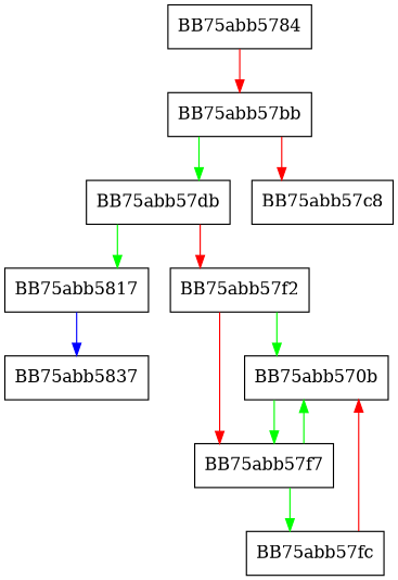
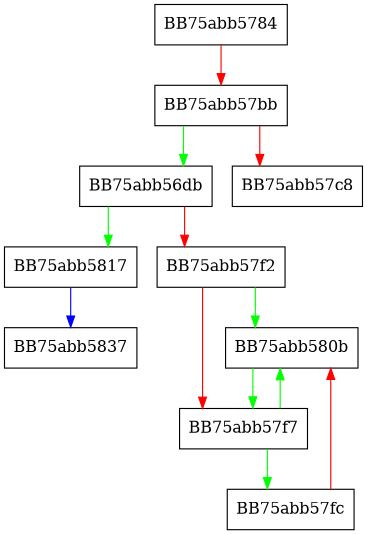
  digraph {
    splines=ortho
    node [shape=box]
    edge [color=green]
    BB75abb5784
    BB75abb57bb
-   BB75abb57db
+   BB75abb57db [label=BB75abb56db]
    BB75abb57c8
    BB75abb5817
    BB75abb57f2
    BB75abb5837
-   BB75abb580b [label=BB75abb570b]
+   BB75abb580b
    BB75abb57f7
    BB75abb57fc
    BB75abb5784 -> BB75abb57bb [color=red]
    BB75abb57bb -> BB75abb57db
    BB75abb57bb -> BB75abb57c8 [color=red]
    BB75abb57db -> BB75abb5817
    BB75abb57db -> BB75abb57f2 [color=red]
    BB75abb5817 -> BB75abb5837 [color=blue]
    BB75abb57f2 -> BB75abb580b
    BB75abb57f2 -> BB75abb57f7 [color=red]
    BB75abb580b -> BB75abb57f7
    BB75abb57f7 -> BB75abb580b
    BB75abb57f7 -> BB75abb57fc
    BB75abb57fc -> BB75abb580b [color=red]
  }
